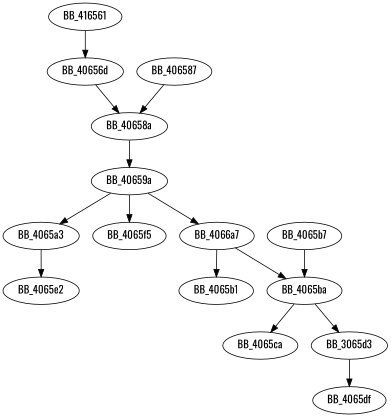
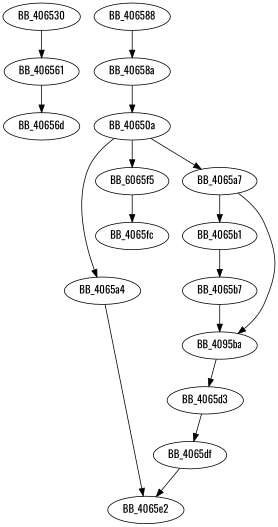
  digraph {
    fontname=Oswald
    node [fontname=Oswald]
    edge [fontname=Oswald]
-   BB_406561 [label=BB_416561]
+   BB_406530
+   BB_406561
    BB_40656d
    BB_40658a
-   BB_406588 [label=BB_406587]
-   BB_40659a
-   BB_4065a3
-   BB_4065f5
-   BB_4065a7 [label=BB_4066a7]
+   BB_406588
+   BB_40659a [label=BB_40650a]
+   BB_4065a3 [label=BB_4065a4]
+   BB_4065f5 [label=BB_6065f5]
+   BB_4065a7
    BB_4065e2
+   BB_4065fc
    BB_4065b1
-   BB_4065ba
+   BB_4065ba [label=BB_4095ba]
    BB_4065b7
-   BB_4065ca
-   BB_4065d3 [label=BB_3065d3]
+   BB_4065d3
    BB_4065df
+   BB_406530 -> BB_406561
    BB_406561 -> BB_40656d
-   BB_40656d -> BB_40658a
    BB_40658a -> BB_40659a
    BB_406588 -> BB_40658a
    BB_40659a -> BB_4065a3
    BB_40659a -> BB_4065f5
    BB_40659a -> BB_4065a7
    BB_4065a3 -> BB_4065e2
+   BB_4065f5 -> BB_4065fc
    BB_4065a7 -> BB_4065b1
    BB_4065a7 -> BB_4065ba
-   BB_4065ba -> BB_4065ca
+   BB_4065b1 -> BB_4065b7
    BB_4065ba -> BB_4065d3
    BB_4065b7 -> BB_4065ba
    BB_4065d3 -> BB_4065df
+   BB_4065df -> BB_4065e2
  }
